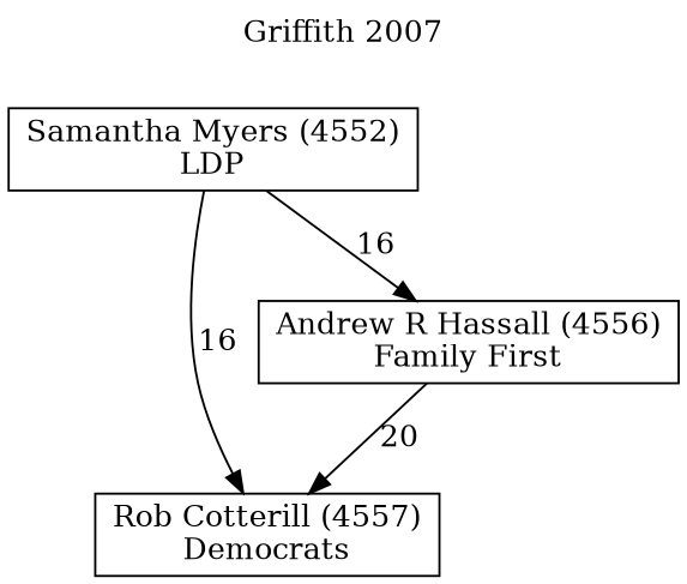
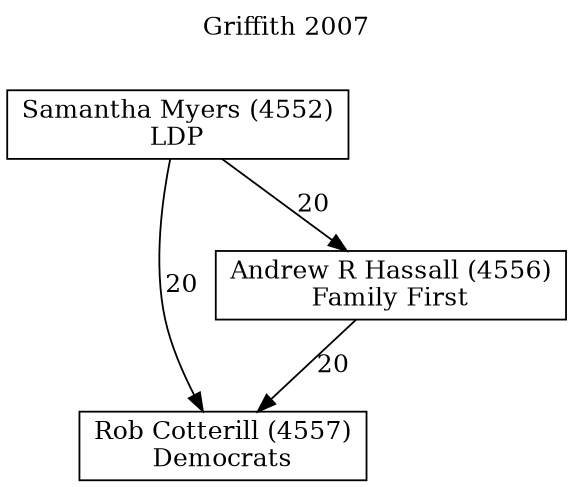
  digraph {
    label="Griffith 2007"
    labelloc=t
    mclimit=10
    node [shape=box]
    n1 [label="Rob Cotterill (4557)\nDemocrats"]
    n2 [label="Andrew R Hassall (4556)\nFamily First"]
    n3 [label="Samantha Myers (4552)\nLDP"]
    n2 -> n1 [label=20]
-   n3 -> n1 [label=16]
-   n3 -> n2 [label=16]
+   n3 -> n1 [label=20]
+   n3 -> n2 [label=20]
  }
